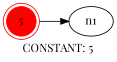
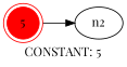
  digraph {
    label="CONSTANT: 5"
    rankdir=LR
    fontname="Playfair Display"
    node [fontname="Playfair Display"]
    n0 [color=red label=5 shape=doublecircle style=filled]
-   n1
+   n1 [label=n2]
    n0 -> n1 [fontname="Playfair Display"]
  }
